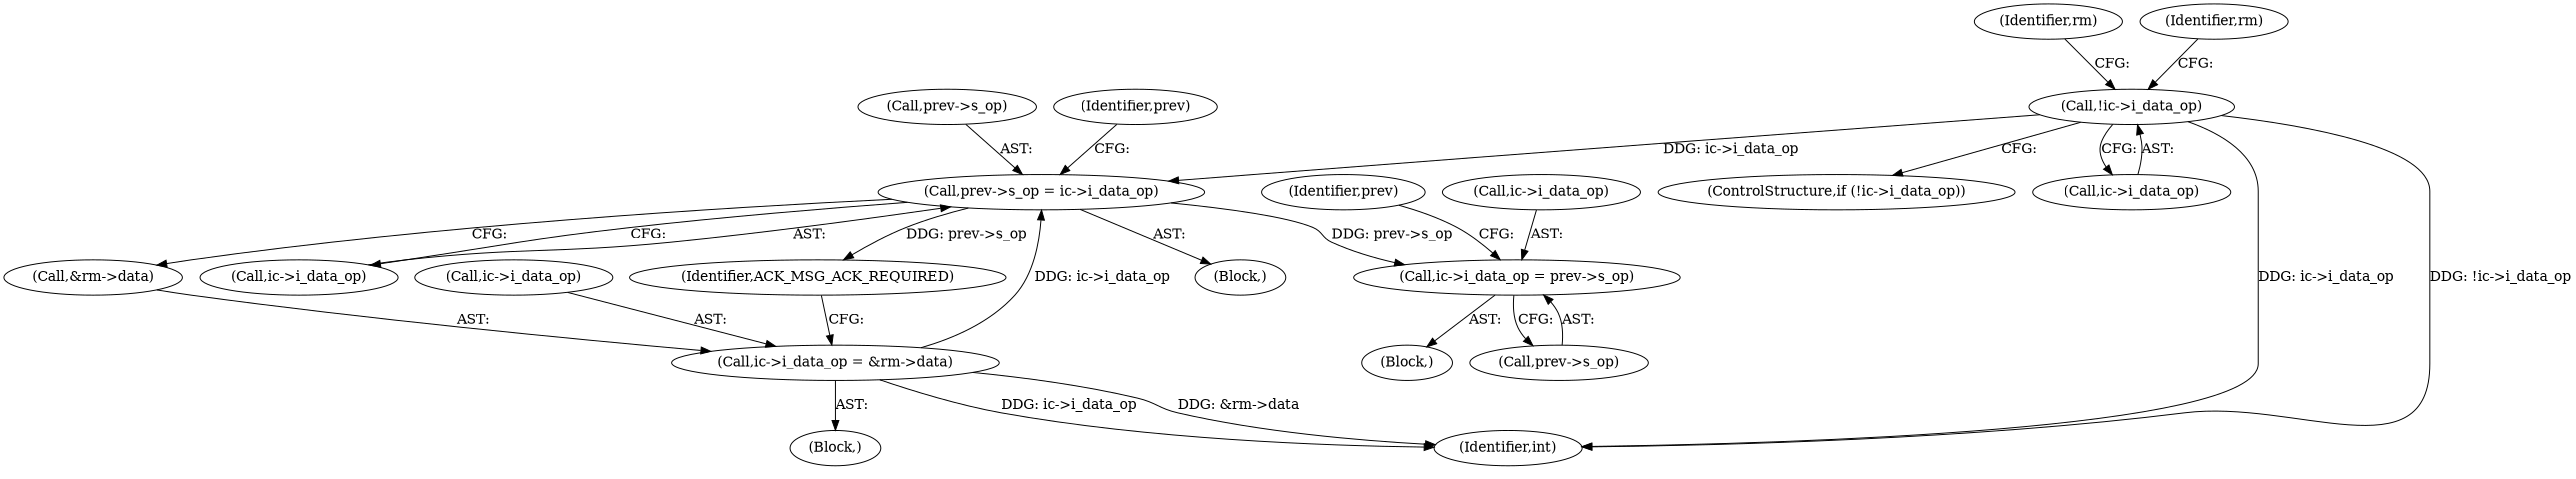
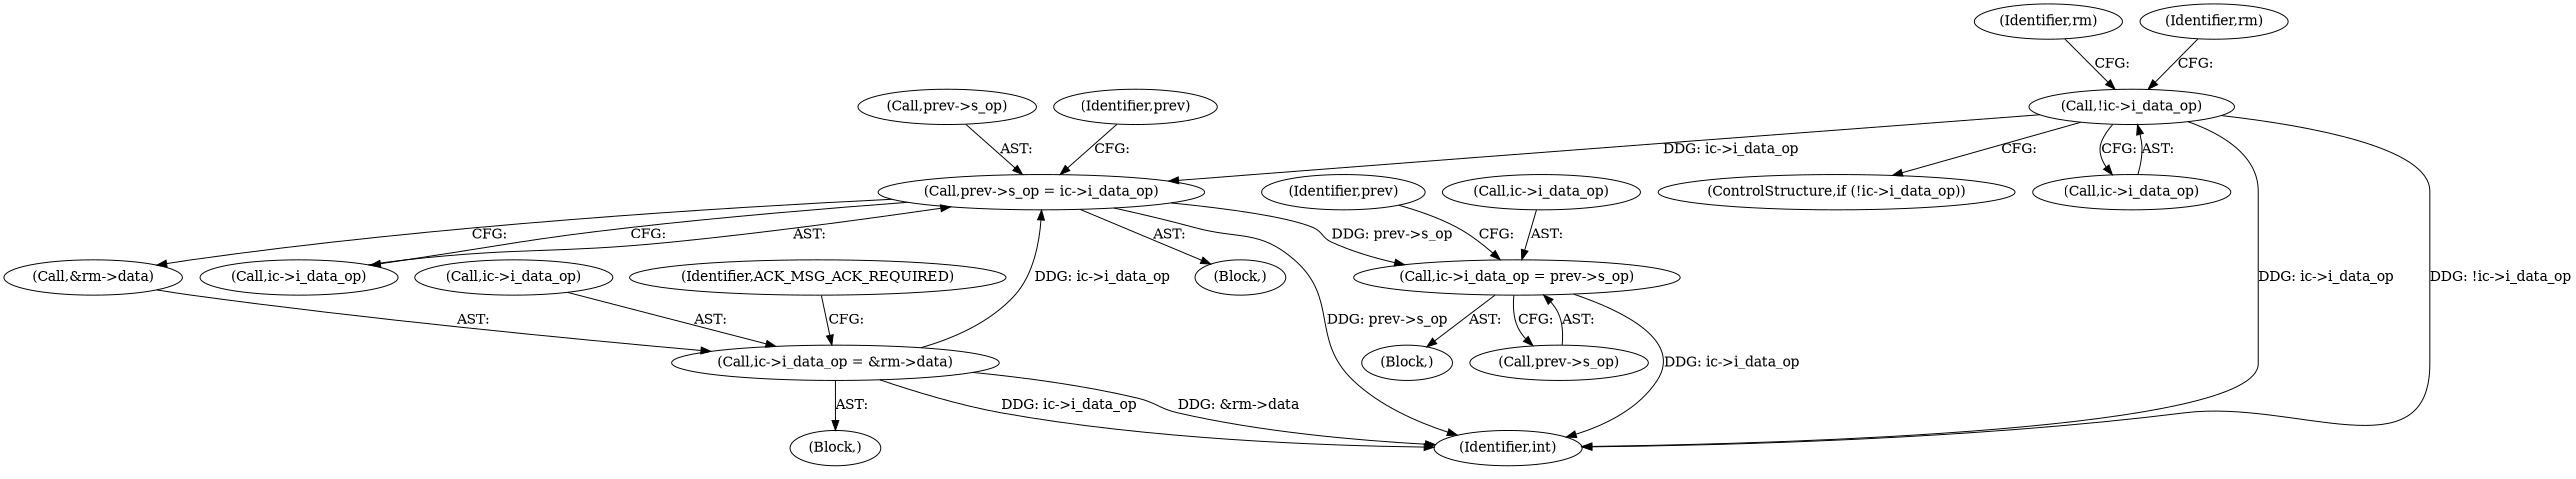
  digraph {
    n1 [label="(Call,ic->i_data_op = prev->s_op)"]
    n2 [label="(Block,)"]
    n3 [label="(Identifier,int)"]
    n4 [label="(Call,prev->s_op)"]
    n5 [label="(Call,prev->s_op = ic->i_data_op)"]
    n6 [label="(Block,)"]
    n7 [label="(Call,ic->i_data_op)"]
    n8 [label="(Call,&rm->data)"]
    n9 [label="(Call,ic->i_data_op = &rm->data)"]
    n10 [label="(Block,)"]
    n11 [label="(Call,!ic->i_data_op)"]
    n12 [label="(ControlStructure,if (!ic->i_data_op))"]
    n13 [label="(Call,ic->i_data_op)"]
    n14 [label="(Identifier,ACK_MSG_ACK_REQUIRED)"]
    n15 [label="(Identifier,prev)"]
    n16 [label="(Call,ic->i_data_op)"]
    n17 [label="(Call,prev->s_op)"]
    n18 [label="(Call,ic->i_data_op)"]
    n19 [label="(Identifier,prev)"]
    n20 [label="(Identifier,rm)"]
    n21 [label="(Identifier,rm)"]
    n1 -> n2 [label="AST: "]
+   n1 -> n3 [label="DDG: ic->i_data_op"]
    n1 -> n4 [label="CFG: "]
    n4 -> n1 [label="AST: "]
    n5 -> n1 [label="DDG: prev->s_op"]
-   n5 -> n14 [label="DDG: prev->s_op"]
+   n5 -> n3 [label="DDG: prev->s_op"]
    n5 -> n6 [label="AST: "]
    n5 -> n7 [label="CFG: "]
    n5 -> n8 [label="CFG: "]
    n7 -> n5 [label="AST: "]
    n8 -> n9 [label="AST: "]
    n9 -> n3 [label="DDG: ic->i_data_op"]
    n9 -> n3 [label="DDG: &rm->data"]
    n9 -> n5 [label="DDG: ic->i_data_op"]
    n9 -> n10 [label="AST: "]
    n11 -> n3 [label="DDG: ic->i_data_op"]
    n11 -> n3 [label="DDG: !ic->i_data_op"]
    n11 -> n5 [label="DDG: ic->i_data_op"]
    n11 -> n12 [label="CFG: "]
    n11 -> n13 [label="CFG: "]
    n13 -> n11 [label="AST: "]
    n14 -> n9 [label="CFG: "]
    n15 -> n1 [label="CFG: "]
    n16 -> n9 [label="AST: "]
    n17 -> n5 [label="AST: "]
    n18 -> n1 [label="AST: "]
    n19 -> n5 [label="CFG: "]
    n20 -> n11 [label="CFG: "]
    n21 -> n11 [label="CFG: "]
  }
